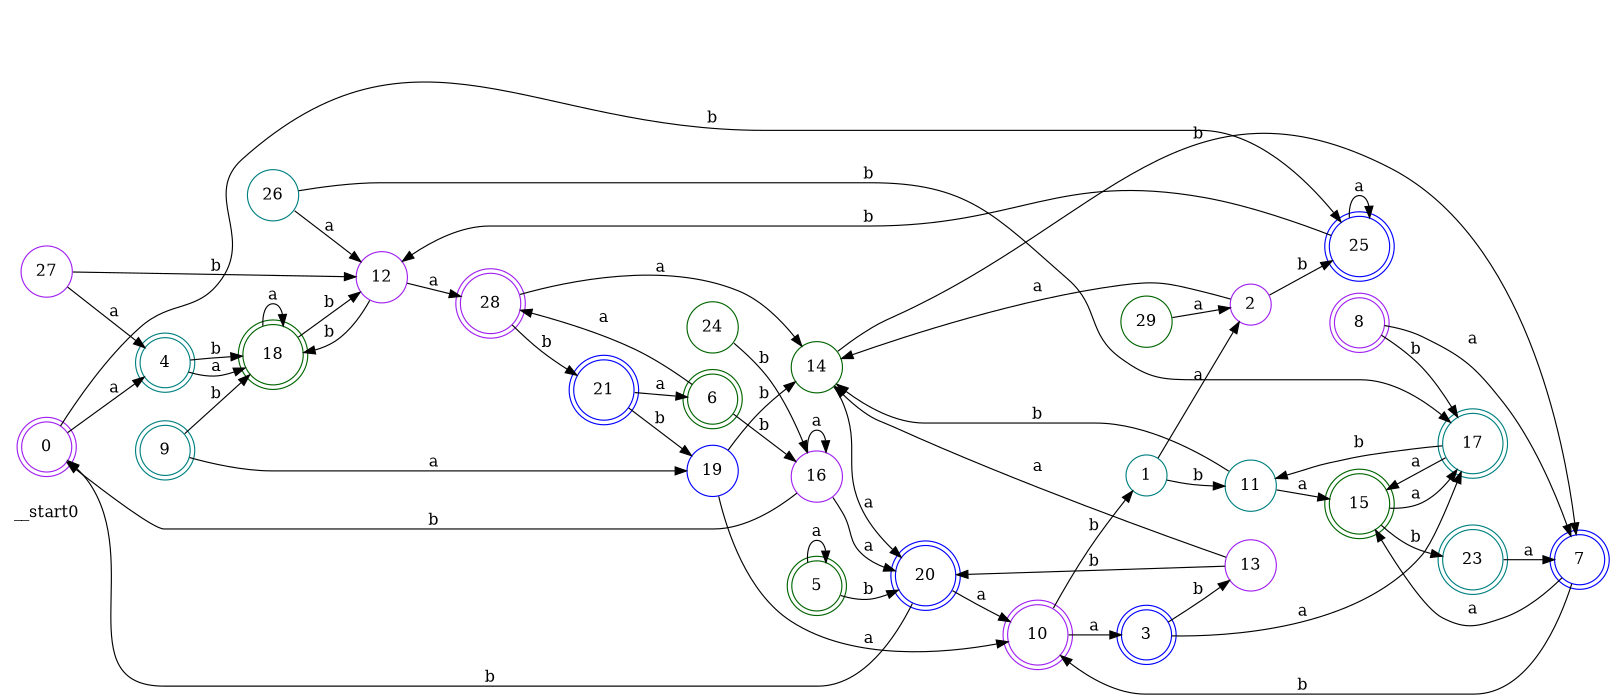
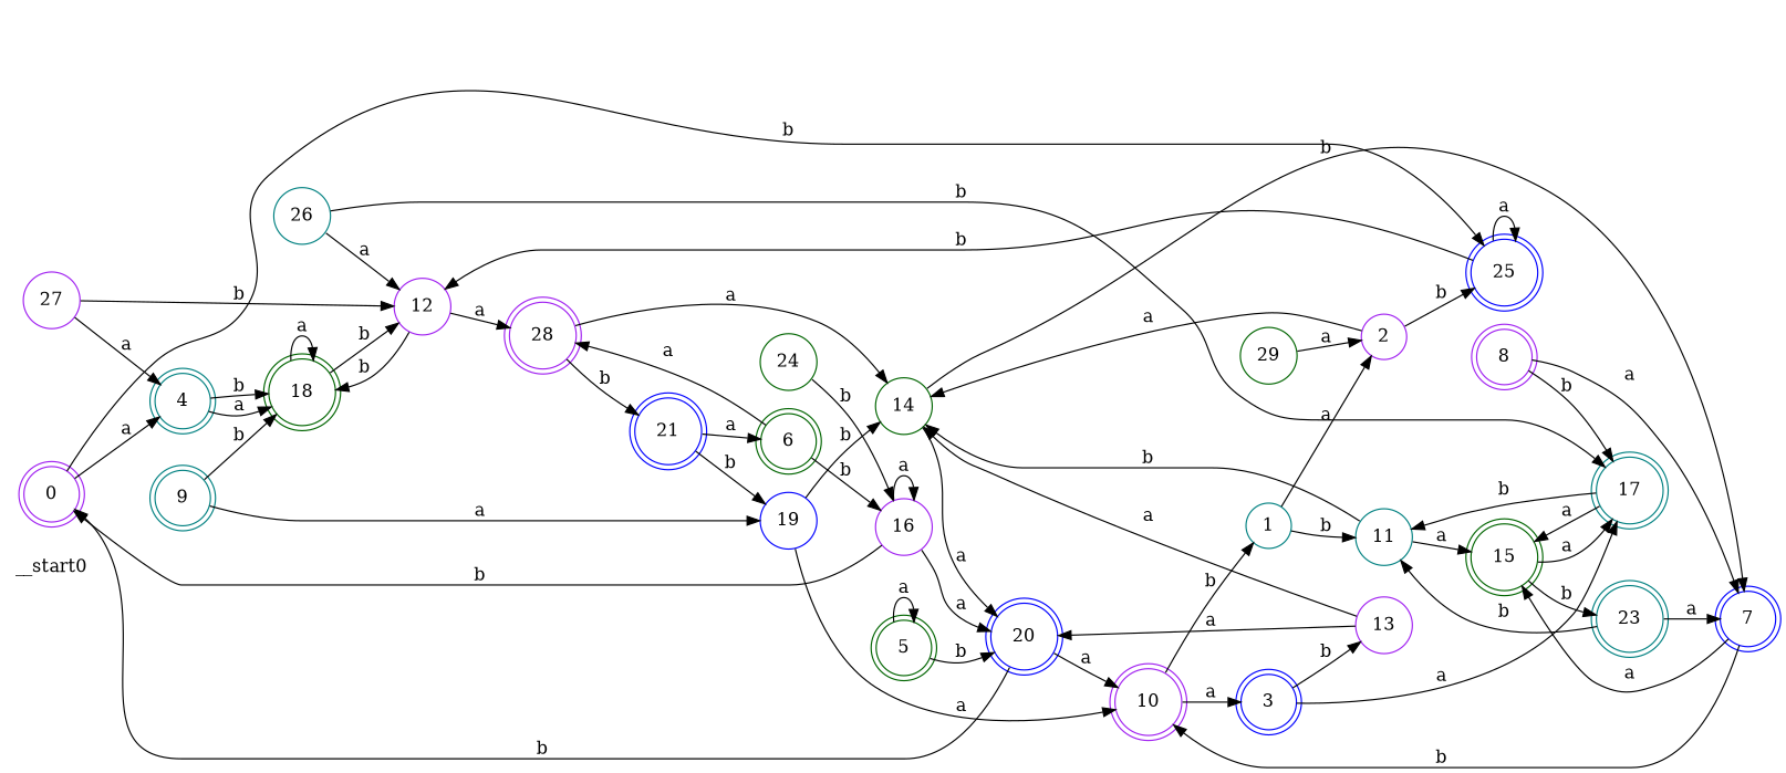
  digraph {
    rankdir=LR
    node [color=purple shape=doublecircle fillcolor=white style="rounded,filled"]
    __start0 [color=teal shape=none fillcolor="" style=""]
    n2 [label=0]
    n3 [color=teal label=4]
    n4 [color=blue label=25]
    n5 [color=darkgreen label=18]
    n6 [label=12 shape=circle style=filled]
    n7 [color=teal label=1 shape=circle style=filled]
    n8 [label=2 shape=circle style=filled]
    n9 [color=teal label=11 shape=circle style=filled]
    n10 [color=darkgreen label=14 shape=circle style=filled]
    n11 [color=darkgreen label=15]
    n12 [color=blue label=20]
    n13 [color=blue label=7]
    n14 [color=blue label=3]
    n15 [label=13 shape=circle style=filled]
    n16 [color=teal label=17]
    n17 [color=darkgreen label=5]
    n18 [label=10]
    n19 [color=darkgreen label=6]
    n20 [label=16 shape=circle style=filled]
    n21 [label=28]
    n22 [color=blue label=21]
    n23 [color=teal label=23]
    n24 [label=8]
    n25 [color=teal label=9]
    n26 [color=blue label=19 shape=circle style=filled]
    n27 [color=teal label=26 shape=circle style=filled]
    n28 [color=darkgreen label=24 shape=circle style=filled]
    n29 [label=27 shape=circle style=filled]
    n30 [color=darkgreen label=29 shape=circle style=filled]
    n2 -> n3 [label=a]
    n2 -> n4 [label=b]
    n3 -> n5 [label=a]
    n3 -> n5 [label=b]
    n4 -> n4 [label=a]
    n4 -> n6 [label=b]
    n5 -> n5 [label=a]
    n5 -> n6 [label=b]
    n6 -> n5 [label=b]
    n6 -> n21 [label=a]
    n7 -> n8 [label=a]
    n7 -> n9 [label=b]
    n8 -> n4 [label=b]
    n8 -> n10 [label=a]
    n9 -> n10 [label=b]
    n9 -> n11 [label=a]
    n10 -> n12 [label=a]
    n10 -> n13 [label=b]
    n11 -> n16 [label=a]
    n11 -> n23 [label=b]
    n12 -> n2 [label=b]
    n12 -> n18 [label=a]
    n13 -> n11 [label=a]
    n13 -> n18 [label=b]
    n14 -> n15 [label=b]
    n14 -> n16 [label=a]
    n15 -> n10 [label=a]
-   n15 -> n12 [label=b]
+   n15 -> n12 [label=a]
    n16 -> n9 [label=b]
    n16 -> n11 [label=a]
    n17 -> n12 [label=b]
    n17 -> n17 [label=a]
    n18 -> n7 [label=b]
    n18 -> n14 [label=a]
    n19 -> n20 [label=b]
    n19 -> n21 [label=a]
    n20 -> n2 [label=b]
    n20 -> n12 [label=a]
    n20 -> n20 [label=a]
    n21 -> n10 [label=a]
    n21 -> n22 [label=b]
    n22 -> n19 [label=a]
    n22 -> n26 [label=b]
+   n23 -> n9 [label=b]
    n23 -> n13 [label=a]
    n24 -> n13 [label=a]
    n24 -> n16 [label=b]
    n25 -> n5 [label=b]
    n25 -> n26 [label=a]
    n26 -> n10 [label=b]
    n26 -> n18 [label=a]
    n27 -> n6 [label=a]
    n27 -> n16 [label=b]
    n28 -> n20 [label=b]
    n29 -> n3 [label=a]
    n29 -> n6 [label=b]
    n30 -> n8 [label=a]
  }
